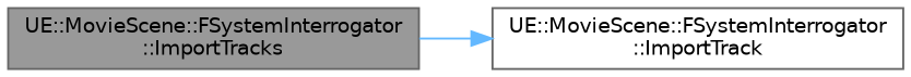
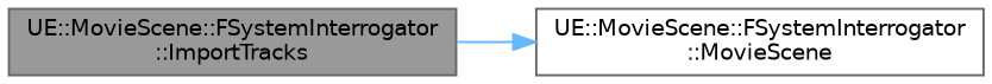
  digraph {
    rankdir=LR
    node [fontname=Helvetica fontsize=10 shape=box style=filled]
    n1 [color=gray40 fillcolor=grey60 fontcolor=black height=0.2 label="UE::MovieScene::FSystemInterrogator\l::ImportTracks" width=0.4]
-   n2 [color=grey40 fillcolor=white height=0.2 label="UE::MovieScene::FSystemInterrogator\l::ImportTrack" width=0.4]
+   n2 [color=grey40 fillcolor=white height=0.2 label="UE::MovieScene::FSystemInterrogator\l::MovieScene" width=0.4]
    n1 -> n2 [color=steelblue1 fontname=Helvetica fontsize=10 labelfontname=Helvetica labelfontsize=10 style=solid]
  }
